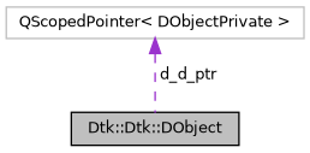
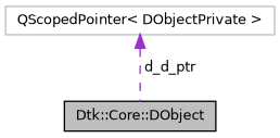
  digraph {
    node [fontname=Helvetica fontsize=10 shape=record style=filled]
-   n1 [color=black fillcolor=grey75 fontcolor=black height=0.2 label="Dtk::Dtk::DObject" width=0.4]
+   n1 [color=black fillcolor=grey75 fontcolor=black height=0.2 label="Dtk::Core::DObject" width=0.4]
    n2 [color=grey75 fillcolor=white height=0.2 label="QScopedPointer\< DObjectPrivate \>" width=0.4]
    n2 -> n1 [color=darkorchid3 dir=back fontname=Helvetica fontsize=10 label=" d_d_ptr" labelfontname=Helvetica labelfontsize=10 style=dashed]
  }
